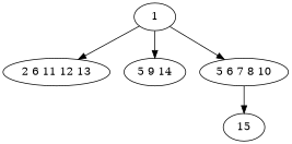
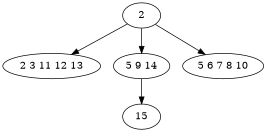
  digraph {
-   n1 [label=1]
-   n2 [label="2 6 11 12 13"]
+   n1 [label=2]
+   n2 [label="2 3 11 12 13"]
    n3 [label="5 9 14"]
    n4 [label="5 6 7 8 10"]
    n5 [label=15]
    n1 -> n2
    n1 -> n3
    n1 -> n4
-   n4 -> n5
+   n3 -> n5
  }
